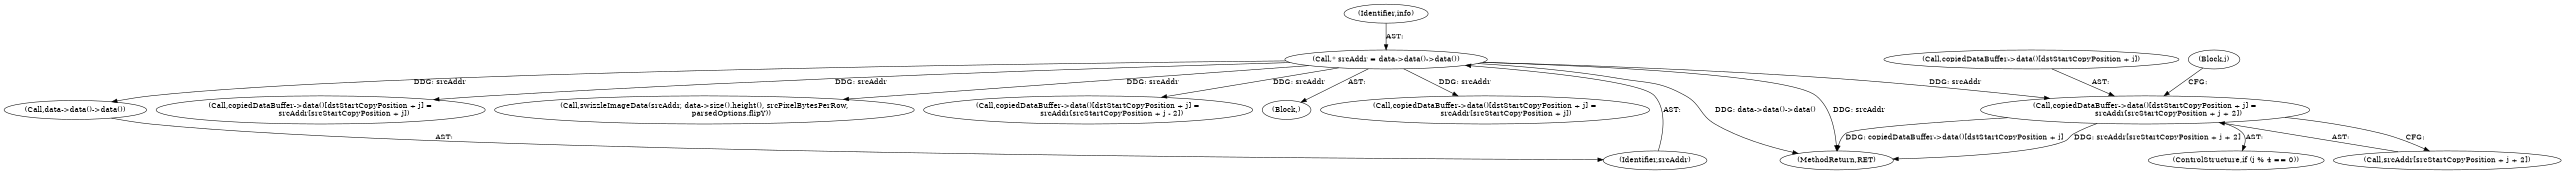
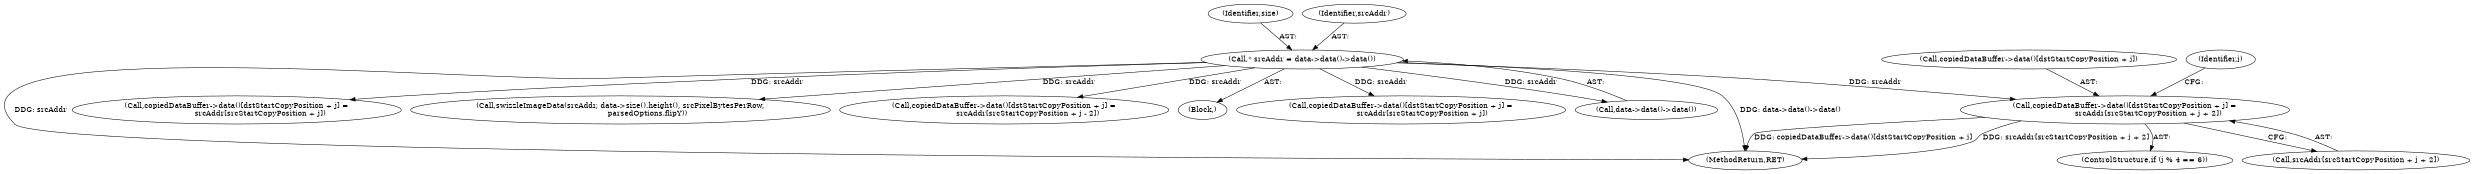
  digraph {
    n1 [label="(Call,copiedDataBuffer->data()[dstStartCopyPosition + j] =\n                    srcAddr[srcStartCopyPosition + j + 2])"]
    n2 [label="(Call,srcAddr[srcStartCopyPosition + j + 2])"]
    n3 [label="(MethodReturn,RET)"]
-   n4 [label="(ControlStructure,if (j % 4 == 0))"]
+   n4 [label="(ControlStructure,if (j % 4 == 6))"]
    n5 [label="(Call,* srcAddr = data->data()->data())"]
    n6 [label="(Call,copiedDataBuffer->data()[dstStartCopyPosition + j] =\n                    srcAddr[srcStartCopyPosition + j])"]
    n7 [label="(Call,swizzleImageData(srcAddr, data->size().height(), srcPixelBytesPerRow,\n                       parsedOptions.flipY))"]
    n8 [label="(Call,copiedDataBuffer->data()[dstStartCopyPosition + j] =\n                    srcAddr[srcStartCopyPosition + j - 2])"]
    n9 [label="(Block,)"]
    n10 [label="(Call,copiedDataBuffer->data()[dstStartCopyPosition + j] =\n                  srcAddr[srcStartCopyPosition + j])"]
    n11 [label="(Call,data->data()->data())"]
    n12 [label="(Call,copiedDataBuffer->data()[dstStartCopyPosition + j])"]
-   n13 [label="(Identifier,info)"]
+   n13 [label="(Identifier,size)"]
    n14 [label="(Identifier,srcAddr)"]
-   n15 [label="(Block,j)"]
+   n15 [label="(Identifier,j)"]
    n1 -> n2 [label="CFG: "]
    n1 -> n3 [label="DDG: copiedDataBuffer->data()[dstStartCopyPosition + j]"]
    n1 -> n3 [label="DDG: srcAddr[srcStartCopyPosition + j + 2]"]
    n1 -> n4 [label="AST: "]
    n2 -> n1 [label="AST: "]
    n5 -> n1 [label="DDG: srcAddr"]
    n5 -> n3 [label="DDG: data->data()->data()"]
    n5 -> n3 [label="DDG: srcAddr"]
    n5 -> n6 [label="DDG: srcAddr"]
    n5 -> n7 [label="DDG: srcAddr"]
    n5 -> n8 [label="DDG: srcAddr"]
    n5 -> n9 [label="AST: "]
    n5 -> n10 [label="DDG: srcAddr"]
    n5 -> n11 [label="DDG: srcAddr"]
-   n11 -> n14 [label="AST: "]
+   n11 -> n5 [label="AST: "]
    n12 -> n1 [label="AST: "]
    n13 -> n5 [label="AST: "]
    n14 -> n5 [label="AST: "]
    n15 -> n1 [label="CFG: "]
  }
